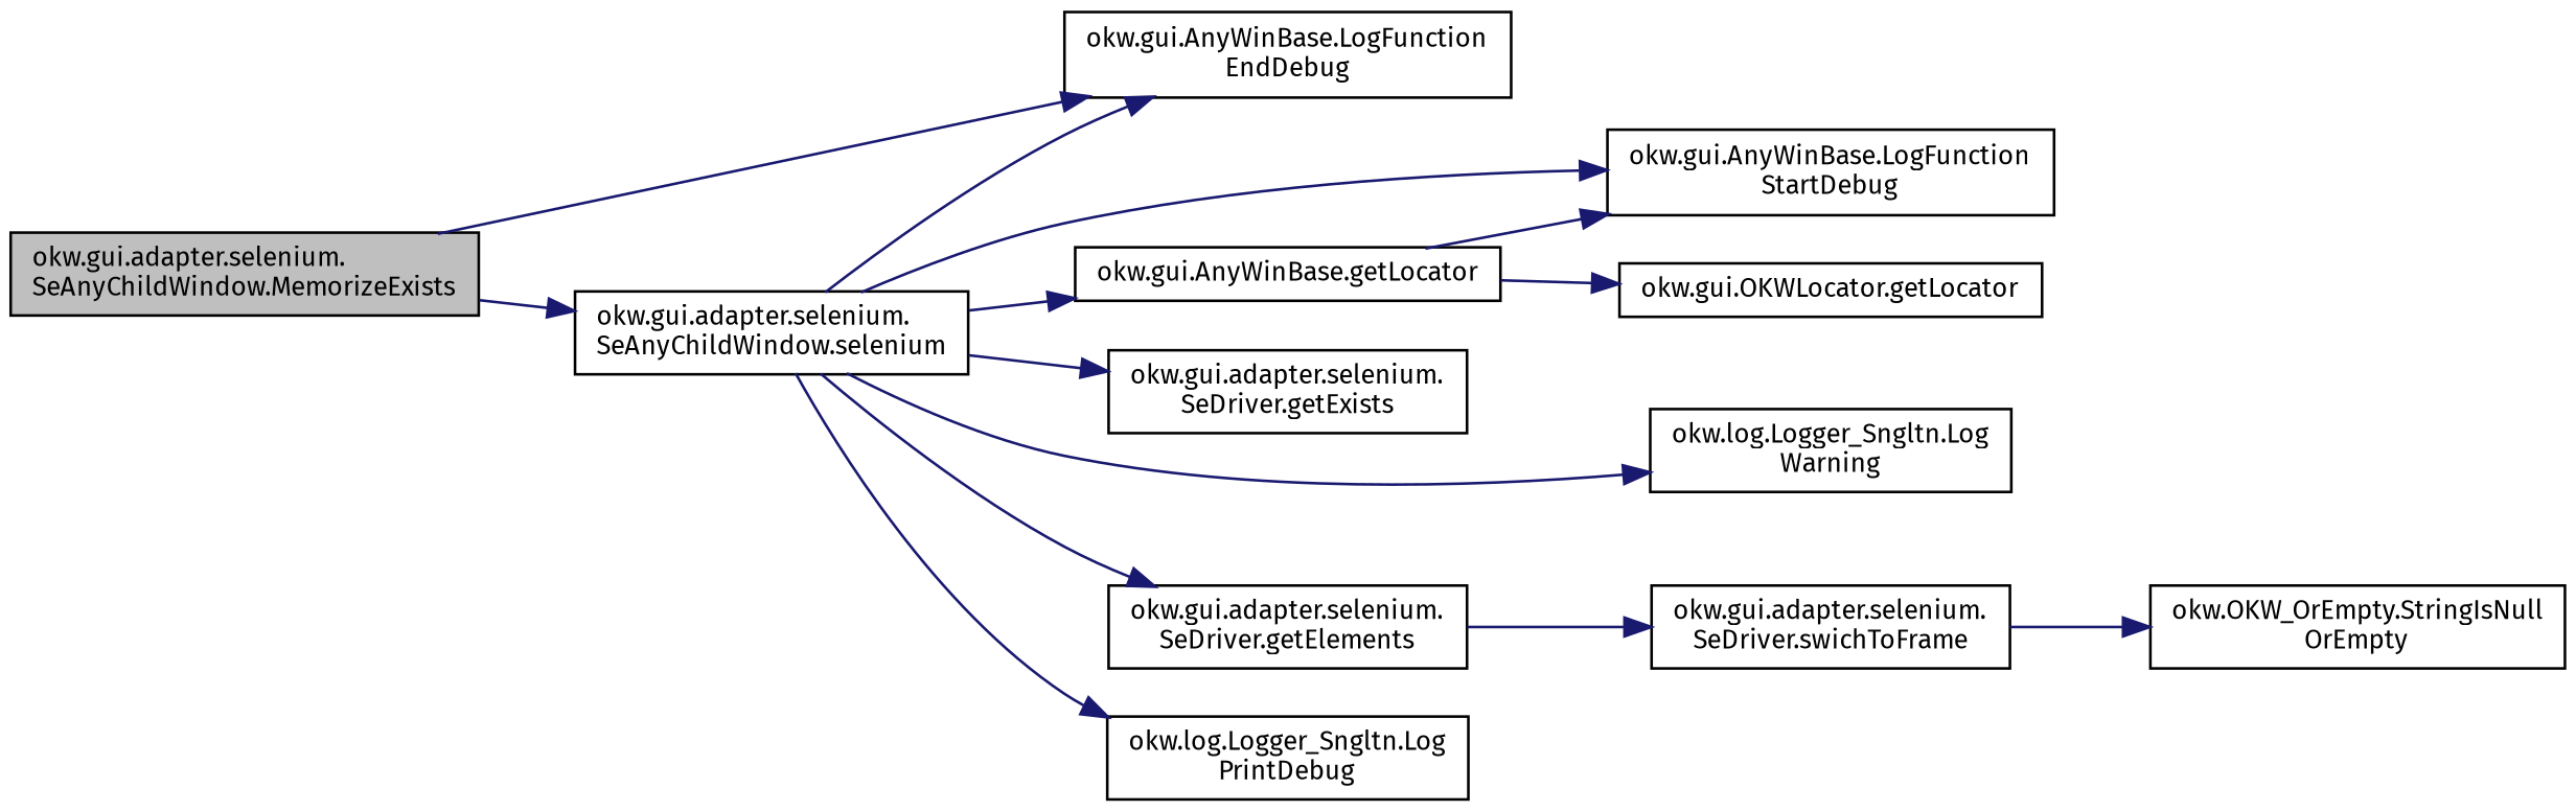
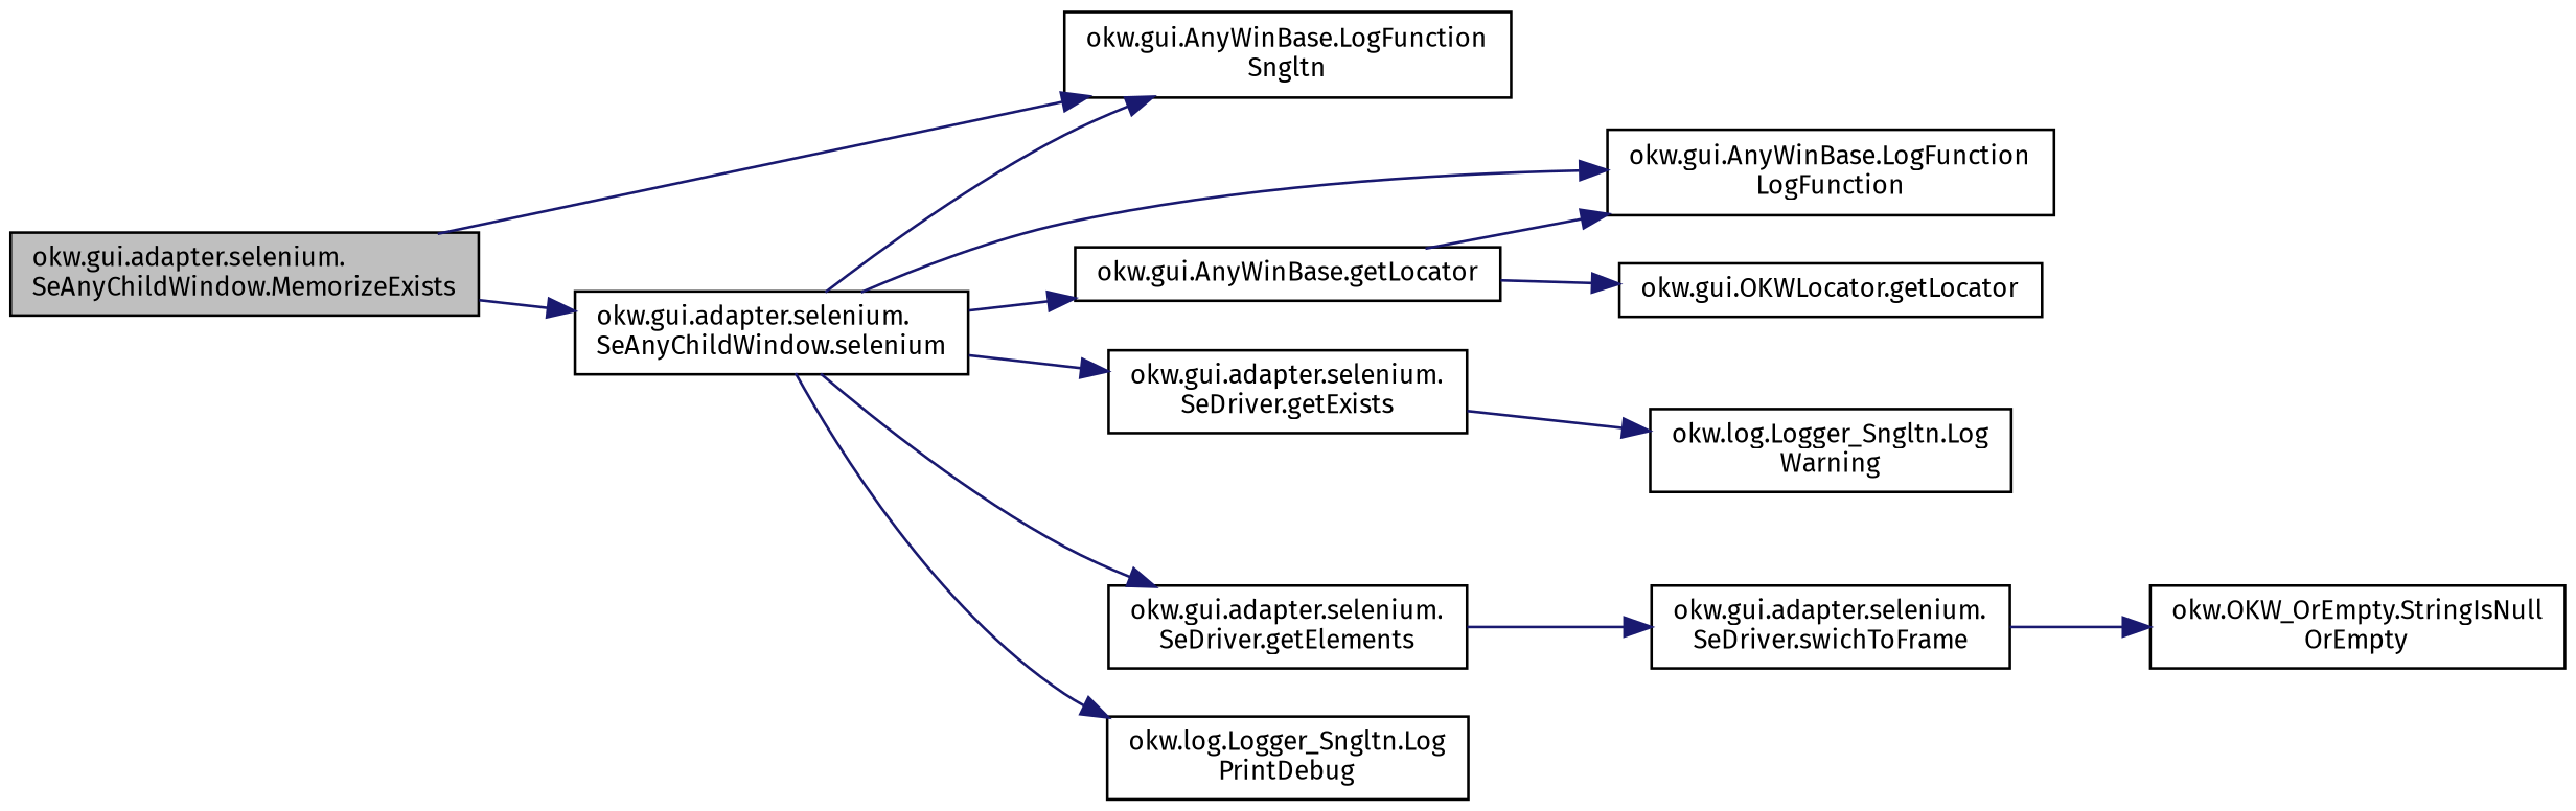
  digraph {
    fontname="Fira Sans"
    rankdir=LR
    node [color=black fillcolor=white fontname="Fira Sans" fontsize=10 shape=record style=filled]
    edge [color=midnightblue fontname="Fira Sans" fontsize=10 labelfontname=Helvetica labelfontsize=10 style=solid]
    n1 [fillcolor=grey75 fontcolor=black height=0.2 label="okw.gui.adapter.selenium.\lSeAnyChildWindow.MemorizeExists" width=0.4]
    n2 [height=0.2 label="okw.gui.adapter.selenium.\lSeAnyChildWindow.selenium" width=0.4]
-   n3 [height=0.2 label="okw.gui.AnyWinBase.LogFunction\lEndDebug" width=0.4]
-   n4 [height=0.2 label="okw.gui.AnyWinBase.LogFunction\lStartDebug" width=0.4]
+   n3 [height=0.2 label="okw.gui.AnyWinBase.LogFunction\lSngltn" width=0.4]
+   n4 [height=0.2 label="okw.gui.AnyWinBase.LogFunction\lLogFunction" width=0.4]
    n5 [height=0.2 label="okw.gui.AnyWinBase.getLocator" width=0.4]
    n6 [height=0.2 label="okw.gui.adapter.selenium.\lSeDriver.getExists" width=0.4]
    n7 [height=0.2 label="okw.gui.adapter.selenium.\lSeDriver.getElements" width=0.4]
    n8 [height=0.2 label="okw.log.Logger_Sngltn.Log\lWarning" width=0.4]
    n9 [height=0.2 label="okw.log.Logger_Sngltn.Log\lPrintDebug" width=0.4]
    n10 [height=0.2 label="okw.gui.OKWLocator.getLocator" width=0.4]
    n11 [height=0.2 label="okw.gui.adapter.selenium.\lSeDriver.swichToFrame" width=0.4]
    n12 [height=0.2 label="okw.OKW_OrEmpty.StringIsNull\lOrEmpty" width=0.4]
    n1 -> n2
    n1 -> n3
    n2 -> n3
    n2 -> n4
    n2 -> n5
    n2 -> n6
    n2 -> n7
-   n2 -> n8
+   n6 -> n8
    n2 -> n9
    n5 -> n4
    n5 -> n10
    n7 -> n11
    n11 -> n12
  }
